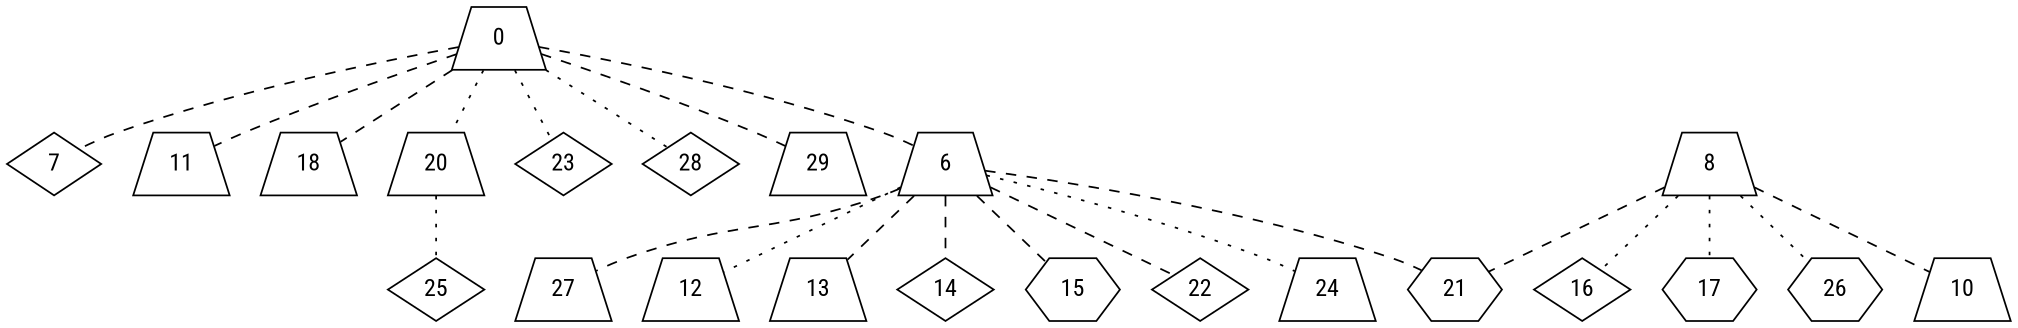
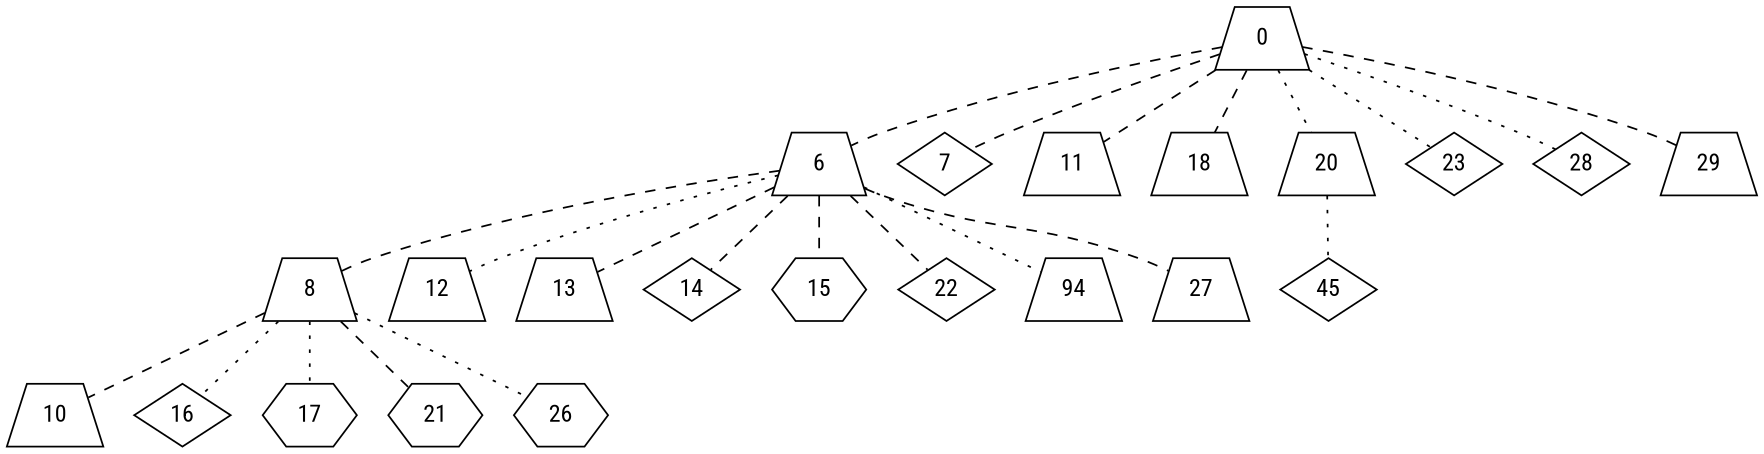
  graph {
    fontname="Roboto Condensed"
    node [fontname="Roboto Condensed" shape=trapezium]
    edge [fontname="Roboto Condensed" style=dashed]
    0
    6
    n3 [label=7 shape=diamond]
    11
    18
    20
    23 [shape=diamond]
    28 [shape=diamond]
    29
    8
    12
    13
    14 [shape=diamond]
    15 [shape=hexagon]
    22 [shape=diamond]
-   24
+   24 [label=94]
    27
-   25 [shape=diamond]
+   25 [shape=diamond label=45]
    10
    16 [shape=diamond]
    17 [shape=hexagon]
    21 [shape=hexagon]
    26 [shape=hexagon]
    0 -- 6
    0 -- n3
    0 -- 11
    0 -- 18
    0 -- 20 [style=dotted]
    0 -- 23 [style=dotted]
    0 -- 28 [style=dotted]
    0 -- 29
-   6 -- 21
+   6 -- 8
    6 -- 12 [style=dotted]
    6 -- 13
    6 -- 14
    6 -- 15
    6 -- 22
    6 -- 24 [style=dotted]
    6 -- 27
    20 -- 25 [style=dotted]
    8 -- 10
    8 -- 16 [style=dotted]
    8 -- 17 [style=dotted]
    8 -- 21
    8 -- 26 [style=dotted]
  }
